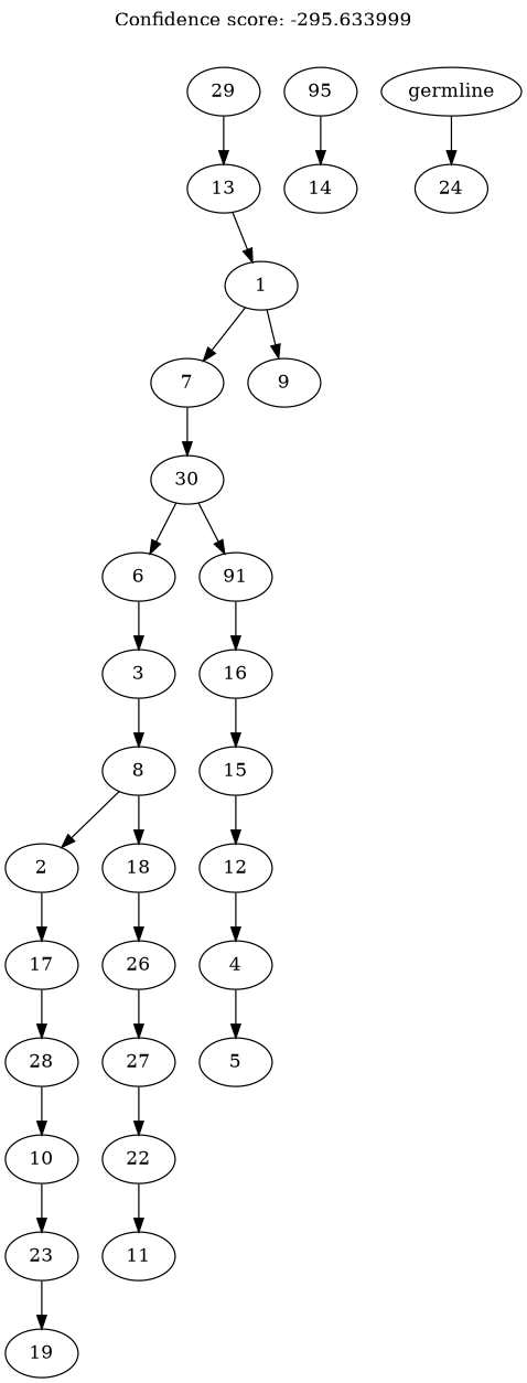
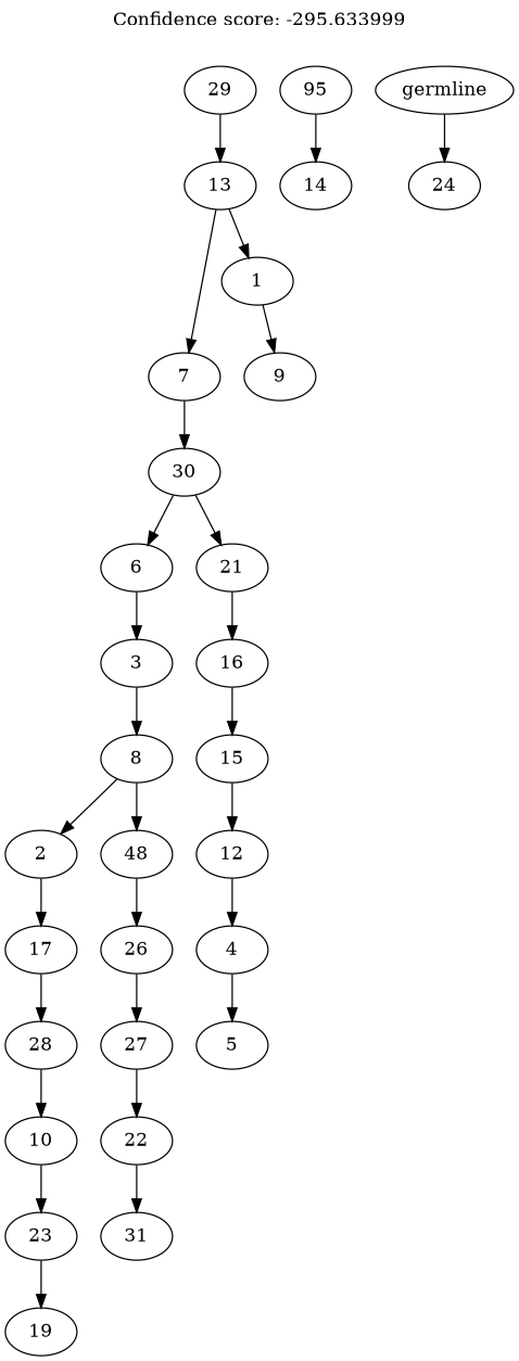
  digraph {
    label="Confidence score: -295.633999"
    labelloc=t
    n1 [label=23]
    n2 [label=19]
    n3 [label=10]
    n4 [label=28]
    n5 [label=17]
    n6 [label=2]
    n7 [label=22]
-   n8 [label=11]
+   n8 [label=31]
    n9 [label=27]
    n10 [label=26]
-   n11 [label=18]
+   n11 [label=48]
    n12 [label=8]
    n13 [label=3]
    n14 [label=6]
    n15 [label=4]
    n16 [label=5]
    n17 [label=12]
    n18 [label=15]
    n19 [label=16]
-   n20 [label=91]
+   n20 [label=21]
    n21 [label=30]
    n22 [label=7]
    n23 [label=95]
    n24 [label=14]
    n25 [label=9]
    n26 [label=1]
    n27 [label=13]
    n28 [label=29]
    n29 [label=24]
    n30 [label=germline]
    n1 -> n2
    n3 -> n1
    n4 -> n3
    n5 -> n4
    n6 -> n5
    n7 -> n8
    n9 -> n7
    n10 -> n9
    n11 -> n10
    n12 -> n6
    n12 -> n11
    n13 -> n12
    n14 -> n13
    n15 -> n16
    n17 -> n15
    n18 -> n17
    n19 -> n18
    n20 -> n19
    n21 -> n14
    n21 -> n20
    n22 -> n21
    n23 -> n24
    n26 -> n25
-   n26 -> n22
+   n27 -> n22
    n27 -> n26
    n28 -> n27
    n30 -> n29
  }
